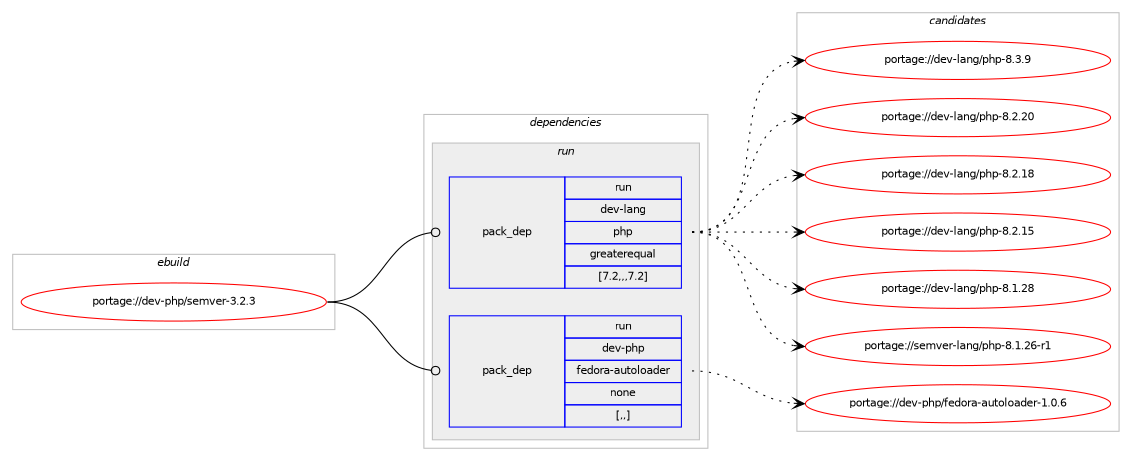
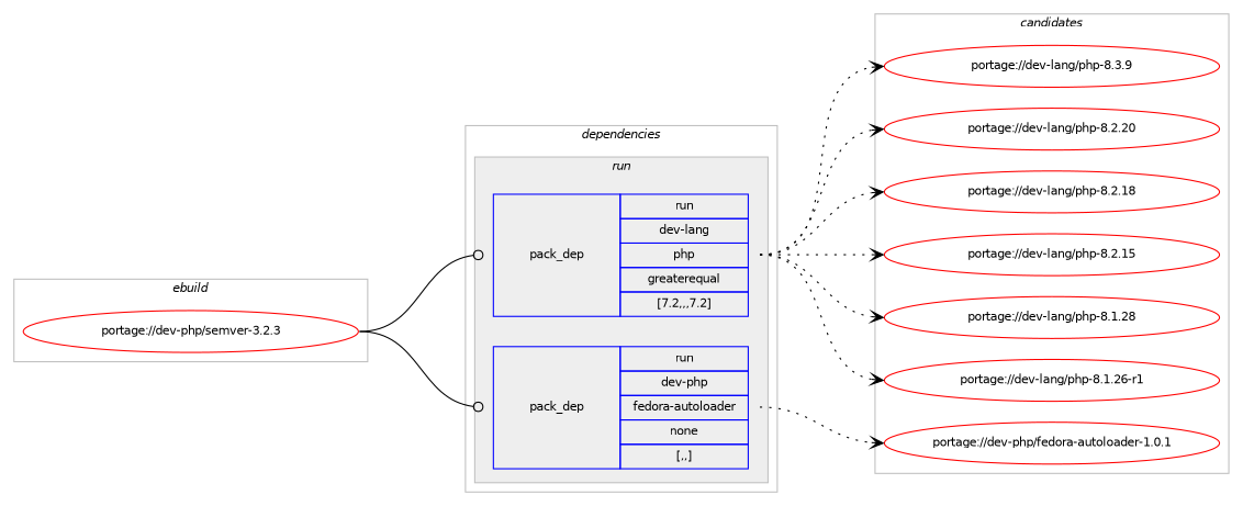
  digraph {
    compound=true
    concentrate=true
    fontname=Helvetica
    fontsize=10
    newrank=true
    rankdir=LR
    ranksep=1.5
    node [color=red fontname=Helvetica fontsize=10]
    edge [arrowhead=vee headport=w style=dotted tailport=e weight=100]
    n1 [label="portage://dev-php/semver-3.2.3" width=4]
    n2 [color=blue label=<<TABLE BORDER="0" CELLBORDER="1" CELLSPACING="0" CELLPADDING="4" WIDTH="220"><TR><TD ROWSPAN="6" CELLPADDING="30">pack_dep</TD></TR><TR><TD WIDTH="110">run</TD></TR><TR><TD>dev-lang</TD></TR><TR><TD>php</TD></TR><TR><TD>greaterequal</TD></TR><TR><TD>[7.2,,,7.2]</TD></TR></TABLE>> shape=none]
    n3 [color=blue label=<<TABLE BORDER="0" CELLBORDER="1" CELLSPACING="0" CELLPADDING="4" WIDTH="220"><TR><TD ROWSPAN="6" CELLPADDING="30">pack_dep</TD></TR><TR><TD WIDTH="110">run</TD></TR><TR><TD>dev-php</TD></TR><TR><TD>fedora-autoloader</TD></TR><TR><TD>none</TD></TR><TR><TD>[,,]</TD></TR></TABLE>> shape=none]
    n4 [label="portage://dev-lang/php-8.3.9" width=4]
    n5 [label="portage://dev-lang/php-8.2.20" width=4]
    n6 [label="portage://dev-lang/php-8.2.18" width=4]
    n7 [label="portage://dev-lang/php-8.2.15" width=4]
    n8 [label="portage://dev-lang/php-8.1.28" width=4]
-   n9 [label="portage://semver-lang/php-8.1.26-r1" width=4]
-   n10 [label="portage://dev-php/fedora-autoloader-1.0.6" width=4]
+   n9 [label="portage://dev-lang/php-8.1.26-r1" width=4]
+   n10 [label="portage://dev-php/fedora-autoloader-1.0.1" width=4]
    subgraph cluster_1 {
      color=gray
      label=<<i>ebuild</i>>
      n1
    }
    subgraph cluster_2 {
      color=gray
      label=<<i>dependencies</i>>
      subgraph cluster_3 {
        color=gray
        fillcolor="#eeeeee"
        label=<<i>compile</i>>
        style=filled
      }
      subgraph cluster_4 {
        color=gray
        fillcolor="#eeeeee"
        label=<<i>compile and run</i>>
        style=filled
      }
      subgraph cluster_5 {
        color=gray
        fillcolor="#eeeeee"
        label=<<i>run</i>>
        style=filled
        subgraph sub_6 {
          color=gray
          fillcolor="#eeeeee"
          label=<<i>run</i>>
          style=filled
          n2
        }
        subgraph sub_7 {
          color=gray
          fillcolor="#eeeeee"
          label=<<i>run</i>>
          style=filled
          n3
        }
      }
    }
    subgraph cluster_8 {
      color=gray
      label=<<i>candidates</i>>
      rank=same
      subgraph sub_9 {
        color=black
        label=<<i>candidates</i>>
        nodesep=1
        rank=same
        n4
        n5
        n6
        n7
        n8
        n9
      }
      subgraph sub_10 {
        color=black
        label=<<i>candidates</i>>
        nodesep=1
        rank=same
        n10
      }
    }
    n1 -> n2 [arrowhead=odot style=solid weight=20]
    n1 -> n3 [arrowhead=odot style=solid weight=20]
    n2 -> n4
    n2 -> n5
    n2 -> n6
    n2 -> n7
    n2 -> n8
    n2 -> n9
    n3 -> n10
  }
